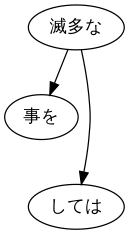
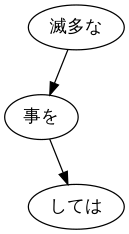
  digraph {
    n1 [label="滅多な"]
    n2 [label="事を"]
    n3 [label="しては"]
    n1 -> n2
-   n1 -> n3
+   n2 -> n3
  }
